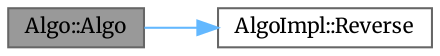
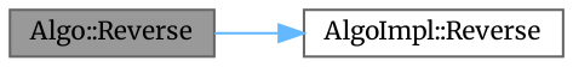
  digraph {
    rankdir=LR
    fontname=Merriweather
    node [fontname=Merriweather fontsize=10 shape=box style=filled]
-   n1 [color=gray40 fillcolor=grey60 fontcolor=black height=0.2 label="Algo::Algo" width=0.4]
+   n1 [color=gray40 fillcolor=grey60 fontcolor=black height=0.2 label="Algo::Reverse" width=0.4]
    n2 [color=grey40 fillcolor=white height=0.2 label="AlgoImpl::Reverse" width=0.4]
    n1 -> n2 [color=steelblue1 fontname=Merriweather fontsize=10 labelfontname=Helvetica labelfontsize=10 style=solid]
  }
